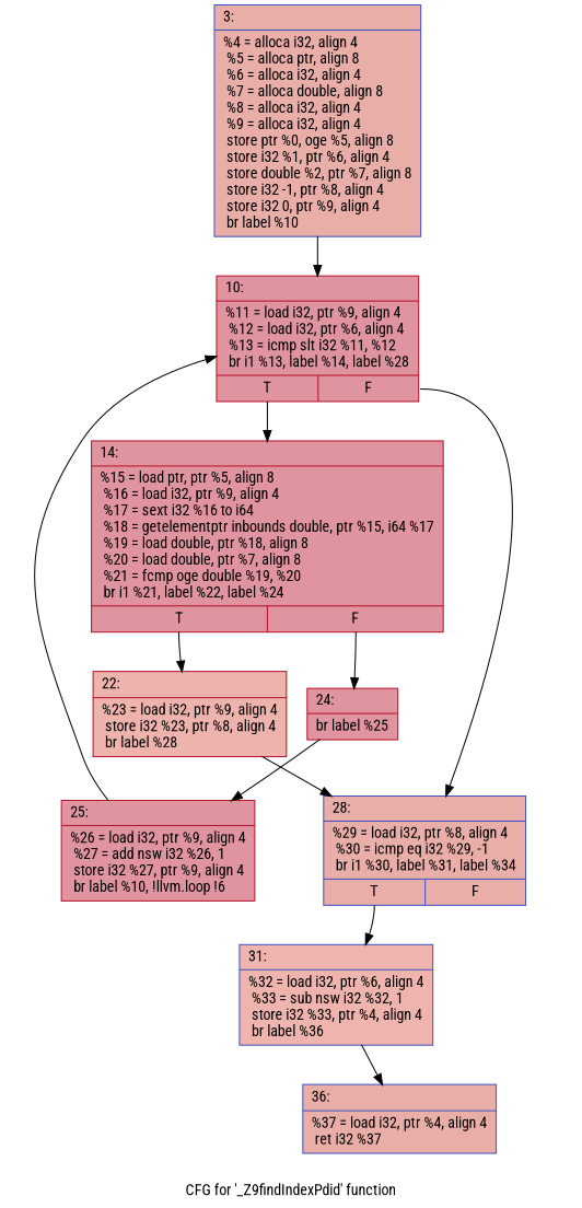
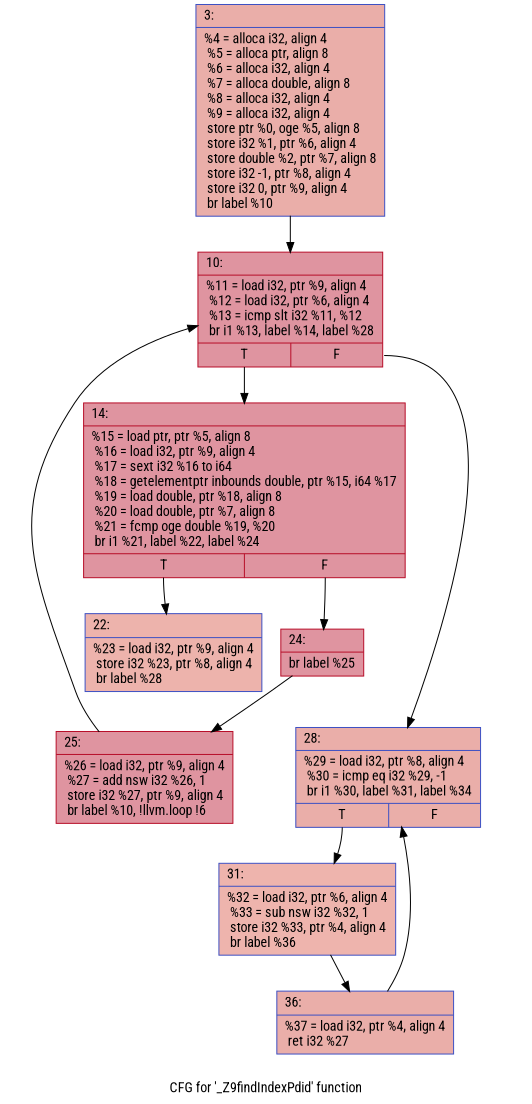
  digraph {
    fontname="Roboto Condensed"
    label="CFG for '_Z9findIndexPdid' function"
    node [color="#3d50c3ff" fillcolor="#b70d2870" fontname="Roboto Condensed" shape=record style=filled]
    edge [fontname="Roboto Condensed"]
    n1 [fillcolor="#d0473d70" label="{3:\l|  %4 = alloca i32, align 4\l  %5 = alloca ptr, align 8\l  %6 = alloca i32, align 4\l  %7 = alloca double, align 8\l  %8 = alloca i32, align 4\l  %9 = alloca i32, align 4\l  store ptr %0, oge %5, align 8\l  store i32 %1, ptr %6, align 4\l  store double %2, ptr %7, align 8\l  store i32 -1, ptr %8, align 4\l  store i32 0, ptr %9, align 4\l  br label %10\l}"]
    n2 [color="#b70d28ff" label="{10:\l|  %11 = load i32, ptr %9, align 4\l  %12 = load i32, ptr %6, align 4\l  %13 = icmp slt i32 %11, %12\l  br i1 %13, label %14, label %28\l|{<s0>T|<s1>F}}"]
    n3 [color="#b70d28ff" label="{14:\l|  %15 = load ptr, ptr %5, align 8\l  %16 = load i32, ptr %9, align 4\l  %17 = sext i32 %16 to i64\l  %18 = getelementptr inbounds double, ptr %15, i64 %17\l  %19 = load double, ptr %18, align 8\l  %20 = load double, ptr %7, align 8\l  %21 = fcmp oge double %19, %20\l  br i1 %21, label %22, label %24\l|{<s0>T|<s1>F}}"]
    n4 [fillcolor="#d0473d70" label="{28:\l|  %29 = load i32, ptr %8, align 4\l  %30 = icmp eq i32 %29, -1\l  br i1 %30, label %31, label %34\l|{<s0>T|<s1>F}}"]
-   n5 [color="#b70d28ff" fillcolor="#d6524470" label="{22:\l|  %23 = load i32, ptr %9, align 4\l  store i32 %23, ptr %8, align 4\l  br label %28\l}"]
+   n5 [fillcolor="#d6524470" label="{22:\l|  %23 = load i32, ptr %9, align 4\l  store i32 %23, ptr %8, align 4\l  br label %28\l}"]
    n6 [color="#b70d28ff" label="{24:\l|  br label %25\l}"]
    n7 [fillcolor="#d8564670" label="{31:\l|  %32 = load i32, ptr %6, align 4\l  %33 = sub nsw i32 %32, 1\l  store i32 %33, ptr %4, align 4\l  br label %36\l}"]
    n8 [color="#b70d28ff" label="{25:\l|  %26 = load i32, ptr %9, align 4\l  %27 = add nsw i32 %26, 1\l  store i32 %27, ptr %9, align 4\l  br label %10, !llvm.loop !6\l}"]
-   n9 [fillcolor="#d0473d70" label="{36:\l|  %37 = load i32, ptr %4, align 4\l  ret i32 %37\l}"]
+   n9 [fillcolor="#d0473d70" label="{36:\l|  %37 = load i32, ptr %4, align 4\l  ret i32 %27\l}"]
    n1 -> n2
    n2 -> n3 [tailport=s0]
    n2 -> n4 [tailport=s1]
    n3 -> n5 [tailport=s0]
    n3 -> n6 [tailport=s1]
    n4 -> n7 [tailport=s0]
-   n5 -> n4
+   n9 -> n4
    n6 -> n8
    n7 -> n9
    n8 -> n2
  }
